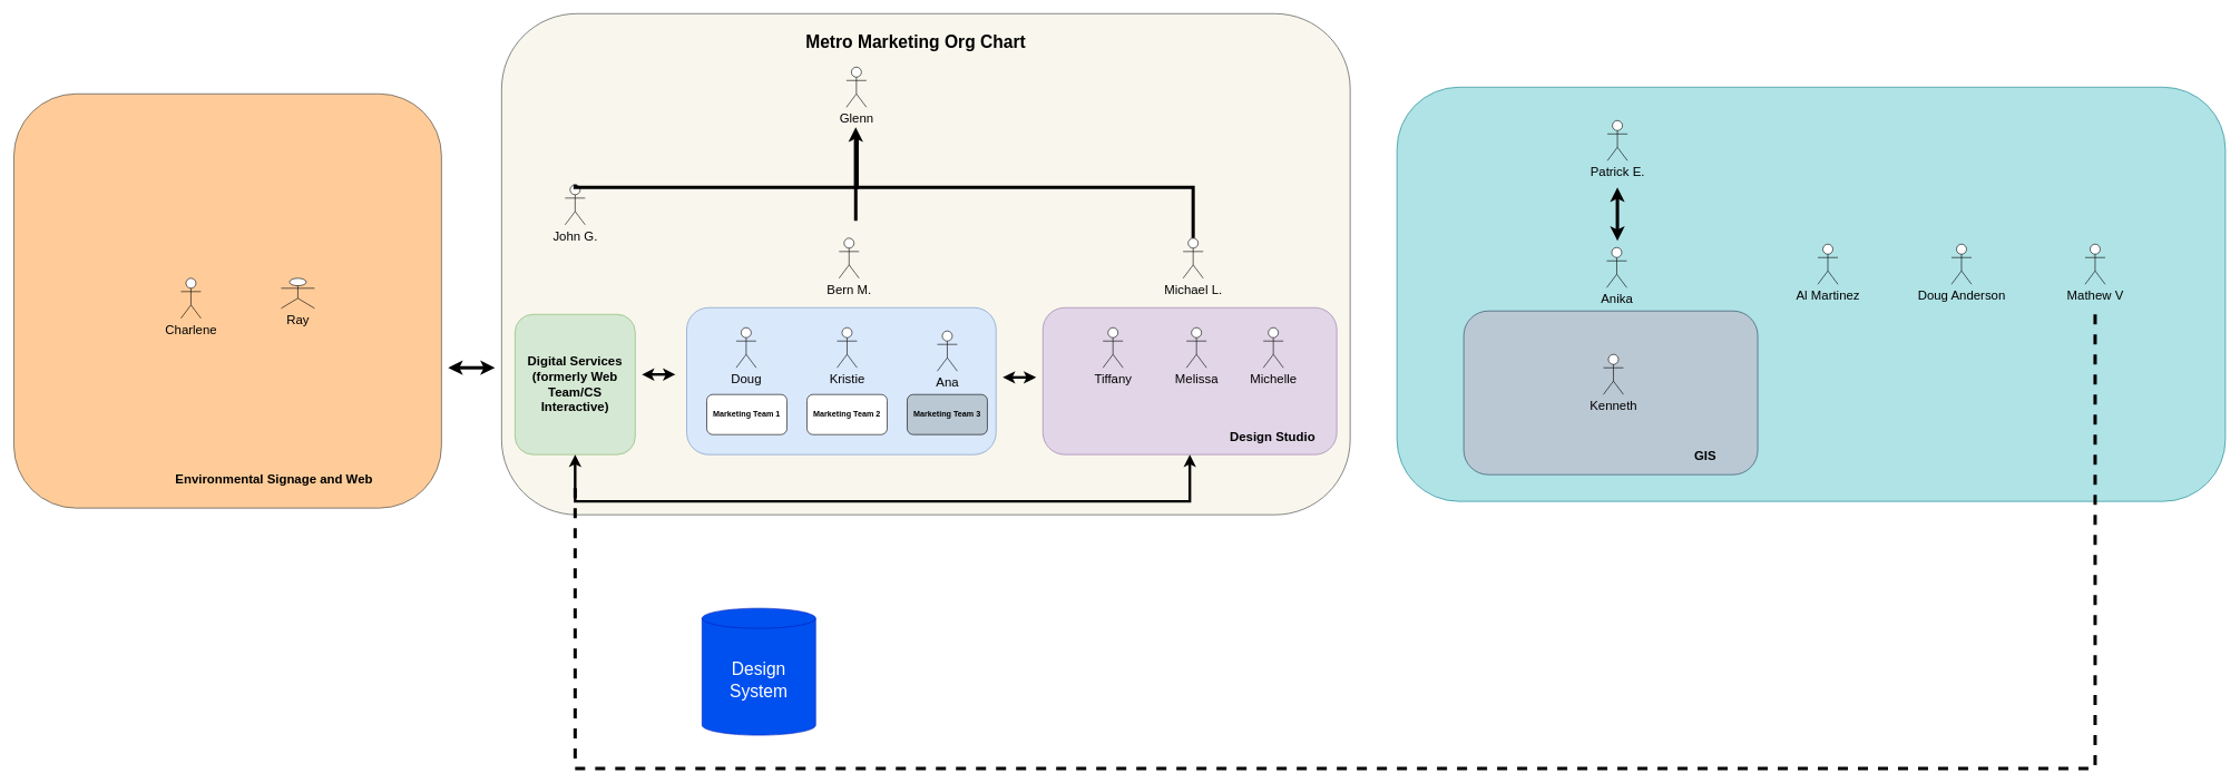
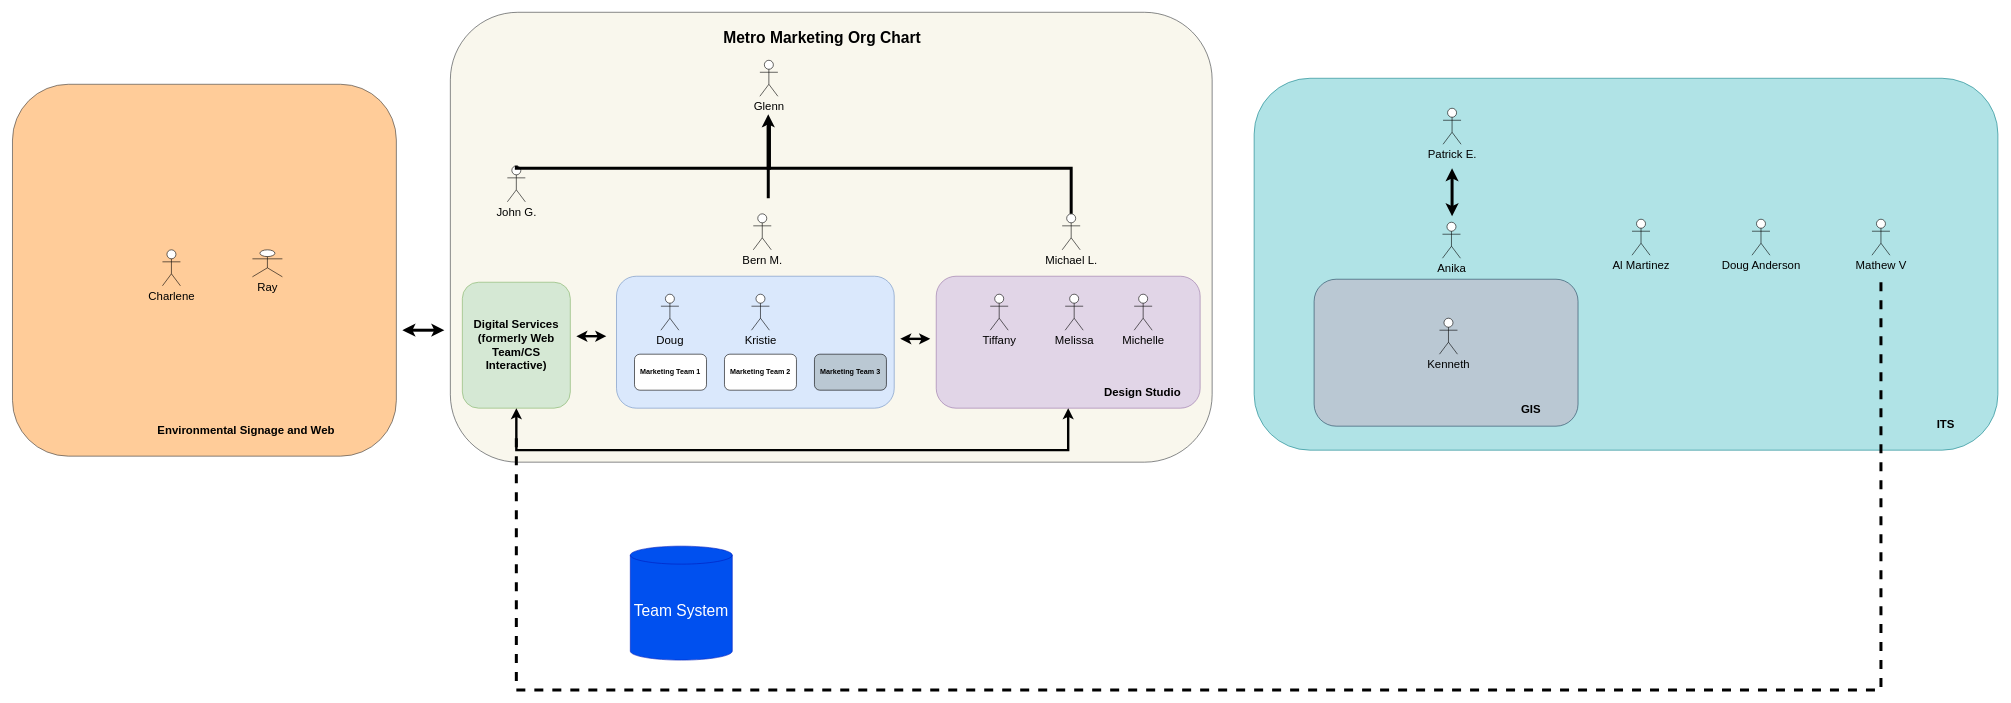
  <mxCell id="0" />
  <mxCell id="1" parent="0" />
  <mxCell id="2" value="" style="rounded=1;whiteSpace=wrap;html=1;fontSize=19;align=right;fillColor=#ffcc99;strokeColor=#36393d;" parent="1" vertex="1"><mxGeometry x="20" y="140" width="640" height="620" as="geometry" /></mxCell>
  <mxCell id="3" value="" style="rounded=1;whiteSpace=wrap;html=1;connectable=0;allowArrows=0;fillColor=#f9f7ed;strokeColor=#36393d;" parent="1" vertex="1"><mxGeometry x="750" y="20" width="1270" height="750" as="geometry" /></mxCell>
  <mxCell id="4" value="" style="rounded=1;whiteSpace=wrap;html=1;fontSize=19;align=right;fillColor=#dae8fc;strokeColor=#6c8ebf;" parent="1" vertex="1"><mxGeometry x="1027" y="460" width="463" height="220" as="geometry" /></mxCell>
  <mxCell id="5" value="Marketing Team 2" style="rounded=1;whiteSpace=wrap;html=1;fontStyle=1" parent="1" vertex="1"><mxGeometry x="1207" y="590" width="120" height="60" as="geometry" /></mxCell>
  <mxCell id="6" value="Marketing Team 1" style="rounded=1;whiteSpace=wrap;html=1;fontStyle=1" parent="1" vertex="1"><mxGeometry x="1057" y="590" width="120" height="60" as="geometry" /></mxCell>
  <mxCell id="7" value="Marketing Team 3" style="rounded=1;whiteSpace=wrap;html=1;fontStyle=1;fillColor=#bac8d3;" parent="1" vertex="1"><mxGeometry x="1357" y="590" width="120" height="60" as="geometry" /></mxCell>
  <mxCell id="8" value="&lt;font style=&quot;font-size: 19px&quot;&gt;Digital Services&lt;br&gt;(formerly Web Team/CS Interactive)&lt;/font&gt;" style="rounded=1;whiteSpace=wrap;html=1;fontStyle=1;fillColor=#d5e8d4;strokeColor=#82b366;" parent="1" vertex="1"><mxGeometry x="770" y="470" width="180" height="210" as="geometry" /></mxCell>
  <mxCell id="9" value="Metro Marketing Org Chart" style="text;whiteSpace=wrap;html=1;fontStyle=1;fontSize=26;align=center;" parent="1" vertex="1"><mxGeometry x="1110" y="40" width="520" height="50" as="geometry" /></mxCell>
  <mxCell id="10" value="John G." style="shape=umlActor;verticalLabelPosition=bottom;verticalAlign=top;html=1;outlineConnect=0;fontSize=19;gradientColor=#ffffff;" parent="1" vertex="1"><mxGeometry x="845" y="276" width="30" height="60" as="geometry" /></mxCell>
- <mxCell id="11" value="Ana" style="shape=umlActor;verticalLabelPosition=bottom;verticalAlign=top;html=1;outlineConnect=0;fontSize=19;" parent="1" vertex="1"><mxGeometry x="1402" y="495" width="30" height="60" as="geometry" /></mxCell>
  <mxCell id="12" value="Bern M." style="shape=umlActor;verticalLabelPosition=bottom;verticalAlign=top;html=1;outlineConnect=0;fontSize=19;gradientColor=#ffffff;" parent="1" vertex="1"><mxGeometry x="1255" y="356" width="30" height="60" as="geometry" /></mxCell>
  <mxCell id="13" value="&lt;div&gt;Kristie&lt;/div&gt;" style="shape=umlActor;verticalLabelPosition=bottom;verticalAlign=top;html=1;outlineConnect=0;fontSize=19;" parent="1" vertex="1"><mxGeometry x="1252" y="490" width="30" height="60" as="geometry" /></mxCell>
  <mxCell id="14" value="Michael L." style="shape=umlActor;verticalLabelPosition=bottom;verticalAlign=top;html=1;outlineConnect=0;fontSize=19;gradientColor=#ffffff;" parent="1" vertex="1"><mxGeometry x="1770" y="356" width="30" height="60" as="geometry" /></mxCell>
  <mxCell id="15" value="Doug" style="shape=umlActor;verticalLabelPosition=bottom;verticalAlign=top;html=1;outlineConnect=0;fontSize=19;" parent="1" vertex="1"><mxGeometry x="1101" y="490" width="30" height="60" as="geometry" /></mxCell>
  <mxCell id="16" value="Environmental Signage and Web" style="text;whiteSpace=wrap;html=1;fontSize=19;fontStyle=1" parent="1" vertex="1"><mxGeometry x="260" y="700" width="360" height="40" as="geometry" /></mxCell>
  <mxCell id="17" value="" style="rounded=1;whiteSpace=wrap;html=1;fontSize=19;align=right;fillColor=#e1d5e7;strokeColor=#9673a6;" parent="1" vertex="1"><mxGeometry x="1560" y="460" width="440" height="220" as="geometry" /></mxCell>
  <mxCell id="18" value="&lt;div align=&quot;right&quot;&gt;Design Studio&lt;/div&gt;" style="text;html=1;strokeColor=none;fillColor=none;align=right;verticalAlign=middle;whiteSpace=wrap;rounded=0;fontSize=19;fontStyle=1" parent="1" vertex="1"><mxGeometry x="1840" y="644" width="130" height="20" as="geometry" /></mxCell>
  <mxCell id="19" value="Tiffany" style="shape=umlActor;verticalLabelPosition=bottom;verticalAlign=top;html=1;outlineConnect=0;fontSize=19;gradientColor=#ffffff;" parent="1" vertex="1"><mxGeometry x="1650" y="490" width="30" height="60" as="geometry" /></mxCell>
  <mxCell id="20" value="Melissa" style="shape=umlActor;verticalLabelPosition=bottom;verticalAlign=top;html=1;outlineConnect=0;fontSize=19;gradientColor=#ffffff;" parent="1" vertex="1"><mxGeometry x="1775" y="490" width="30" height="60" as="geometry" /></mxCell>
  <mxCell id="21" value="" style="endArrow=classic;startArrow=classic;html=1;fontSize=19;strokeWidth=4;" parent="1" edge="1"><mxGeometry width="50" height="50" relative="1" as="geometry"><mxPoint x="960" y="560" as="sourcePoint" /><mxPoint x="1010" y="560" as="targetPoint" /></mxGeometry></mxCell>
  <mxCell id="22" value="Charlene" style="shape=umlActor;verticalLabelPosition=bottom;verticalAlign=top;html=1;outlineConnect=0;fontSize=19;gradientColor=#ffffff;" parent="1" vertex="1"><mxGeometry x="270" y="416" width="30" height="60" as="geometry" /></mxCell>
  <mxCell id="23" value="Ray" style="shape=umlActor;verticalLabelPosition=bottom;verticalAlign=top;html=1;outlineConnect=0;fontSize=19;gradientColor=#ffffff;" parent="1" vertex="1"><mxGeometry x="420" y="416" width="50" height="45" as="geometry" /></mxCell>
  <mxCell id="24" value="" style="endArrow=classic;startArrow=classic;html=1;fontSize=19;strokeWidth=4;rounded=0;" parent="1" edge="1"><mxGeometry width="50" height="50" relative="1" as="geometry"><mxPoint x="1500" y="564.41" as="sourcePoint" /><mxPoint x="1550" y="564.41" as="targetPoint" /></mxGeometry></mxCell>
  <mxCell id="25" value="" style="endArrow=classic;startArrow=classic;html=1;fontSize=26;exitX=0.5;exitY=1;exitDx=0;exitDy=0;entryX=0.5;entryY=1;entryDx=0;entryDy=0;edgeStyle=orthogonalEdgeStyle;strokeWidth=4;strokeColor=default;rounded=0;" parent="1" source="8" target="17" edge="1"><mxGeometry width="50" height="50" relative="1" as="geometry"><mxPoint x="1190" y="660" as="sourcePoint" /><mxPoint x="1240" y="610" as="targetPoint" /><Array as="points"><mxPoint x="860" y="750" /><mxPoint x="1780" y="750" /></Array></mxGeometry></mxCell>
  <mxCell id="26" value="" style="endArrow=classic;startArrow=classic;html=1;fontSize=26;strokeColor=default;strokeWidth=5;" parent="1" edge="1"><mxGeometry width="50" height="50" relative="1" as="geometry"><mxPoint x="670" y="550" as="sourcePoint" /><mxPoint x="740" y="550" as="targetPoint" /></mxGeometry></mxCell>
  <mxCell id="27" value="Michelle" style="shape=umlActor;verticalLabelPosition=bottom;verticalAlign=top;html=1;outlineConnect=0;fontSize=19;gradientColor=#ffffff;" parent="1" vertex="1"><mxGeometry x="1890" y="490" width="30" height="60" as="geometry" /></mxCell>
- <mxCell id="28" value="Design System" style="shape=cylinder3;whiteSpace=wrap;html=1;boundedLbl=1;backgroundOutline=1;size=15;fontSize=26;align=center;fillColor=#0050ef;strokeColor=#001DBC;fontColor=#ffffff;" vertex="1" parent="1"><mxGeometry x="1050" y="910" width="170" height="190" as="geometry" /></mxCell>
+ <mxCell id="28" value="Team System" style="shape=cylinder3;whiteSpace=wrap;html=1;boundedLbl=1;backgroundOutline=1;size=15;fontSize=26;align=center;fillColor=#0050ef;strokeColor=#001DBC;fontColor=#ffffff;" vertex="1" parent="1"><mxGeometry x="1050" y="910" width="170" height="190" as="geometry" /></mxCell>
  <mxCell id="29" value="" style="rounded=1;whiteSpace=wrap;html=1;fontSize=19;align=right;fillColor=#b0e3e6;strokeColor=#0e8088;resizable=0;movable=0;connectable=0;allowArrows=0;" vertex="1" parent="1"><mxGeometry x="2090" y="130" width="1240" height="620" as="geometry" /></mxCell>
+ <mxCell id="30" value="&lt;div align=&quot;right&quot;&gt;ITS&lt;/div&gt;" style="text;whiteSpace=wrap;html=1;fontSize=19;fontStyle=1;align=right;" vertex="1" parent="1"><mxGeometry x="3210" y="690" width="50" height="40" as="geometry" /></mxCell>
  <mxCell id="31" value="" style="rounded=1;whiteSpace=wrap;html=1;fontSize=19;align=right;fillColor=#bac8d3;strokeColor=#23445d;" vertex="1" parent="1"><mxGeometry x="2190" y="465" width="440" height="245" as="geometry" /></mxCell>
  <mxCell id="32" value="Patrick E." style="shape=umlActor;verticalLabelPosition=bottom;verticalAlign=top;html=1;outlineConnect=0;fontSize=19;gradientColor=#ffffff;" vertex="1" parent="1"><mxGeometry x="2405" y="180" width="30" height="60" as="geometry" /></mxCell>
  <mxCell id="33" value="Anika" style="shape=umlActor;verticalLabelPosition=bottom;verticalAlign=top;html=1;outlineConnect=0;fontSize=19;gradientColor=#ffffff;" vertex="1" parent="1"><mxGeometry x="2404" y="370" width="30" height="60" as="geometry" /></mxCell>
  <mxCell id="34" value="Kenneth" style="shape=umlActor;verticalLabelPosition=bottom;verticalAlign=top;html=1;outlineConnect=0;fontSize=19;gradientColor=#ffffff;" vertex="1" parent="1"><mxGeometry x="2399" y="530" width="30" height="60" as="geometry" /></mxCell>
  <mxCell id="35" value="GIS" style="text;whiteSpace=wrap;html=1;fontSize=19;fontStyle=1;align=right;" vertex="1" parent="1"><mxGeometry x="2520" y="664" width="50" height="40" as="geometry" /></mxCell>
  <mxCell id="36" value="Glenn" style="shape=umlActor;verticalLabelPosition=bottom;verticalAlign=top;html=1;outlineConnect=0;fontSize=19;gradientColor=#ffffff;" vertex="1" parent="1"><mxGeometry x="1266" y="100" width="30" height="60" as="geometry" /></mxCell>
  <mxCell id="37" value="" style="endArrow=none;html=1;fontSize=26;strokeColor=default;strokeWidth=5;edgeStyle=orthogonalEdgeStyle;rounded=0;exitX=0.5;exitY=0;exitDx=0;exitDy=0;exitPerimeter=0;endFill=0;" edge="1" parent="1" source="10"><mxGeometry width="50" height="50" relative="1" as="geometry"><mxPoint x="1340" as="sourcePoint" y="310" /><mxPoint x="1282" y="200" as="targetPoint" /><Array as="points"><mxPoint x="860" y="280" /><mxPoint x="1282" y="280" /><mxPoint x="1282" y="220" /></Array></mxGeometry></mxCell>
  <mxCell id="38" value="" style="endArrow=classic;html=1;fontSize=26;strokeColor=default;strokeWidth=5;edgeStyle=orthogonalEdgeStyle;rounded=0;" edge="1" parent="1"><mxGeometry width="50" height="50" relative="1" as="geometry"><mxPoint x="1280" y="330" as="sourcePoint" /><mxPoint x="1280" y="190" as="targetPoint" /></mxGeometry></mxCell>
  <mxCell id="39" value="" style="endArrow=none;html=1;fontSize=26;strokeColor=default;strokeWidth=5;edgeStyle=orthogonalEdgeStyle;rounded=0;exitX=0.5;exitY=0;exitDx=0;exitDy=0;exitPerimeter=0;endFill=0;" edge="1" parent="1" source="14"><mxGeometry width="50" height="50" relative="1" as="geometry"><mxPoint x="870" y="366" as="sourcePoint" /><mxPoint x="1280" y="210" as="targetPoint" /><Array as="points"><mxPoint x="1785" y="280" /><mxPoint x="1280" y="280" /></Array></mxGeometry></mxCell>
  <mxCell id="40" value="" style="endArrow=classic;startArrow=classic;html=1;fontSize=26;strokeColor=default;strokeWidth=5;" edge="1" parent="1"><mxGeometry width="50" height="50" relative="1" as="geometry"><mxPoint x="2420" y="280" as="sourcePoint" /><mxPoint x="2420" y="360" as="targetPoint" /></mxGeometry></mxCell>
  <mxCell id="41" value="Al Martinez" style="shape=umlActor;verticalLabelPosition=bottom;verticalAlign=top;html=1;outlineConnect=0;fontSize=19;gradientColor=#ffffff;" vertex="1" parent="1"><mxGeometry x="2720" y="365" width="30" height="60" as="geometry" /></mxCell>
  <mxCell id="42" value="Doug Anderson" style="shape=umlActor;verticalLabelPosition=bottom;verticalAlign=top;html=1;outlineConnect=0;fontSize=19;gradientColor=#ffffff;" vertex="1" parent="1"><mxGeometry x="2920" y="365" width="30" height="60" as="geometry" /></mxCell>
  <mxCell id="43" value="Mathew V" style="shape=umlActor;verticalLabelPosition=bottom;verticalAlign=top;html=1;outlineConnect=0;fontSize=19;gradientColor=#ffffff;" vertex="1" parent="1"><mxGeometry x="3120" y="365" width="30" height="60" as="geometry" /></mxCell>
  <mxCell id="44" value="" style="endArrow=none;html=1;fontSize=26;strokeColor=default;strokeWidth=5;edgeStyle=orthogonalEdgeStyle;rounded=0;endFill=0;dashed=1;" edge="1" parent="1"><mxGeometry width="50" height="50" relative="1" as="geometry"><mxPoint x="3135" y="470" as="sourcePoint" /><mxPoint x="860" y="720" as="targetPoint" /><Array as="points"><mxPoint x="3135" y="1150" /></Array></mxGeometry></mxCell>
